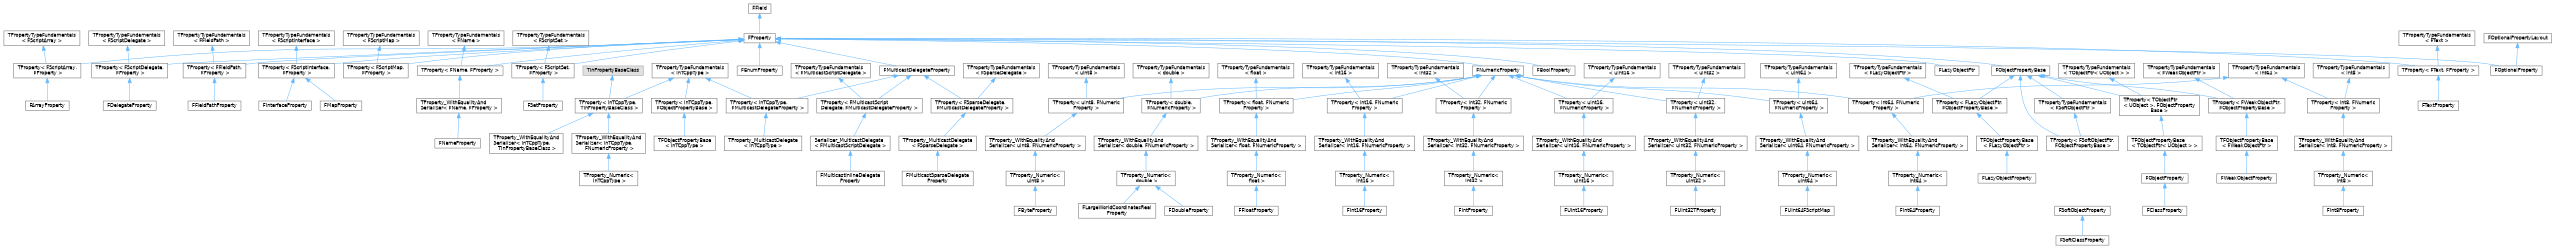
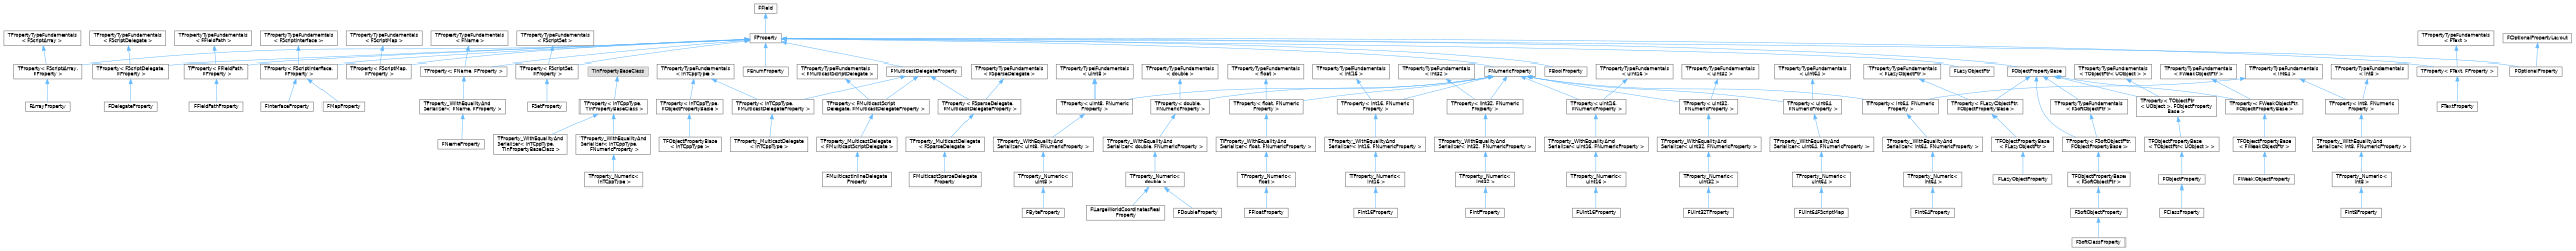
  digraph {
    rankdir=TB
    node [color=grey40 fillcolor=white fontname=Helvetica fontsize=10 shape=box style=filled]
    edge [color=steelblue1 dir=back fontname=Helvetica fontsize=10 labelfontname=Helvetica labelfontsize=10 style=solid]
    n1 [height=0.2 label=FField width=0.4]
    n2 [height=0.2 label=FProperty width=0.4]
    n3 [height=0.2 label="TProperty\< FScriptArray,\l FProperty \>" width=0.4]
    n4 [height=0.2 label="TProperty\< FScriptDelegate,\l FProperty \>" width=0.4]
    n5 [height=0.2 label="TProperty\< FFieldPath,\l FProperty \>" width=0.4]
    n6 [height=0.2 label="TProperty\< FScriptInterface,\l FProperty \>" width=0.4]
    n7 [height=0.2 label="TProperty\< FScriptMap,\l FProperty \>" width=0.4]
    n8 [height=0.2 label="TProperty\< FName, FProperty \>" width=0.4]
    n9 [height=0.2 label="TProperty\< FScriptSet,\l FProperty \>" width=0.4]
    n10 [height=0.2 label="TProperty\< FText, FProperty \>" width=0.4]
    n11 [height=0.2 label=FBoolProperty width=0.4]
    n12 [height=0.2 label=FEnumProperty width=0.4]
    n13 [height=0.2 label=FMulticastDelegateProperty width=0.4]
    n14 [height=0.2 label=FNumericProperty width=0.4]
    n15 [height=0.2 label=FObjectPropertyBase width=0.4]
    n16 [height=0.2 label=FOptionalProperty width=0.4]
    n17 [height=0.2 label=FLazyObjectPtr width=0.4]
    n18 [height=0.2 label=FArrayProperty width=0.4]
    n19 [height=0.2 label=FDelegateProperty width=0.4]
    n20 [height=0.2 label=FFieldPathProperty width=0.4]
    n21 [height=0.2 label=FInterfaceProperty width=0.4]
    n22 [height=0.2 label=FMapProperty width=0.4]
    n23 [height=0.2 label="TProperty_WithEqualityAnd\lSerializer\< FName, FProperty \>" width=0.4]
    n24 [height=0.2 label=FSetProperty width=0.4]
    n25 [height=0.2 label=FTextProperty width=0.4]
    n26 [height=0.2 label="TProperty\< InTCppType,\l FMulticastDelegateProperty \>" width=0.4]
    n27 [height=0.2 label="TProperty\< FMulticastScript\lDelegate, FMulticastDelegateProperty \>" width=0.4]
    n28 [height=0.2 label="TProperty\< FSparseDelegate,\l FMulticastDelegateProperty \>" width=0.4]
    n29 [height=0.2 label="TProperty\< uint8, FNumeric\lProperty \>" width=0.4]
    n30 [height=0.2 label="TProperty\< double,\l FNumericProperty \>" width=0.4]
    n31 [height=0.2 label="TProperty\< float, FNumeric\lProperty \>" width=0.4]
    n32 [height=0.2 label="TProperty\< int16, FNumeric\lProperty \>" width=0.4]
    n33 [height=0.2 label="TProperty\< int64, FNumeric\lProperty \>" width=0.4]
    n34 [height=0.2 label="TProperty\< int32, FNumeric\lProperty \>" width=0.4]
    n35 [height=0.2 label="TProperty\< uint16,\l FNumericProperty \>" width=0.4]
    n36 [height=0.2 label="TProperty\< uint32,\l FNumericProperty \>" width=0.4]
    n37 [height=0.2 label="TProperty\< uint64,\l FNumericProperty \>" width=0.4]
    n38 [height=0.2 label="TProperty\< FLazyObjectPtr,\l FObjectPropertyBase \>" width=0.4]
    n39 [height=0.2 label="TProperty\< TObjectPtr\l\< UObject \>, FObjectProperty\lBase \>" width=0.4]
    n40 [height=0.2 label="TProperty\< FSoftObjectPtr,\l FObjectPropertyBase \>" width=0.4]
    n41 [height=0.2 label="TProperty\< FWeakObjectPtr,\l FObjectPropertyBase \>" width=0.4]
    n42 [height=0.2 label="TPropertyTypeFundamentals\l\< FSoftObjectPtr \>" width=0.4]
    n43 [height=0.2 label=FNameProperty width=0.4]
    n44 [height=0.2 label="TProperty_MulticastDelegate\l\< InTCppType \>" width=0.4]
-   n45 [height=0.2 label="Serializer_MulticastDelegate\l\< FMulticastScriptDelegate \>" width=0.4]
+   n45 [height=0.2 label="TProperty_MulticastDelegate\l\< FMulticastScriptDelegate \>" width=0.4]
    n46 [height=0.2 label="TProperty_MulticastDelegate\l\< FSparseDelegate \>" width=0.4]
    n47 [height=0.2 label="FMulticastInlineDelegate\lProperty" width=0.4]
    n48 [height=0.2 label="FMulticastSparseDelegate\lProperty" width=0.4]
    n49 [height=0.2 label="TProperty_WithEqualityAnd\lSerializer\< uint8, FNumericProperty \>" width=0.4]
    n50 [height=0.2 label="TProperty_WithEqualityAnd\lSerializer\< double, FNumericProperty \>" width=0.4]
    n51 [height=0.2 label="TProperty_WithEqualityAnd\lSerializer\< float, FNumericProperty \>" width=0.4]
    n52 [height=0.2 label="TProperty_WithEqualityAnd\lSerializer\< int16, FNumericProperty \>" width=0.4]
    n53 [height=0.2 label="TProperty_WithEqualityAnd\lSerializer\< int64, FNumericProperty \>" width=0.4]
    n54 [height=0.2 label="TProperty\< int8, FNumeric\lProperty \>" width=0.4]
    n55 [height=0.2 label="TProperty_WithEqualityAnd\lSerializer\< int8, FNumericProperty \>" width=0.4]
    n56 [height=0.2 label="TProperty_WithEqualityAnd\lSerializer\< int32, FNumericProperty \>" width=0.4]
    n57 [height=0.2 label="TProperty_WithEqualityAnd\lSerializer\< uint16, FNumericProperty \>" width=0.4]
    n58 [height=0.2 label="TProperty_WithEqualityAnd\lSerializer\< uint32, FNumericProperty \>" width=0.4]
    n59 [height=0.2 label="TProperty_WithEqualityAnd\lSerializer\< uint64, FNumericProperty \>" width=0.4]
    n60 [height=0.2 label="TProperty_Numeric\<\l uint8 \>" width=0.4]
    n61 [height=0.2 label=FByteProperty width=0.4]
    n62 [height=0.2 label="TProperty_Numeric\<\l double \>" width=0.4]
    n63 [height=0.2 label=FDoubleProperty width=0.4]
    n64 [height=0.2 label="FLargeWorldCoordinatesReal\lProperty" width=0.4]
    n65 [height=0.2 label="TProperty_Numeric\<\l float \>" width=0.4]
    n66 [height=0.2 label=FFloatProperty width=0.4]
    n67 [height=0.2 label="TProperty_Numeric\<\l int16 \>" width=0.4]
    n68 [height=0.2 label=FInt16Property width=0.4]
    n69 [height=0.2 label="TProperty_Numeric\<\l int64 \>" width=0.4]
    n70 [height=0.2 label=FInt64Property width=0.4]
    n71 [height=0.2 label="TProperty_Numeric\<\l int8 \>" width=0.4]
    n72 [height=0.2 label=FInt8Property width=0.4]
    n73 [height=0.2 label="TProperty_Numeric\<\l int32 \>" width=0.4]
    n74 [height=0.2 label=FIntProperty width=0.4]
    n75 [height=0.2 label="TProperty_Numeric\<\l uint16 \>" width=0.4]
    n76 [height=0.2 label=FUInt16Property width=0.4]
    n77 [height=0.2 label="TProperty_Numeric\<\l uint32 \>" width=0.4]
    n78 [height=0.2 label=FUInt32TProperty width=0.4]
    n79 [height=0.2 label="TProperty_Numeric\<\l uint64 \>" width=0.4]
    n80 [height=0.2 label=FUInt64FScriptMap width=0.4]
    n81 [height=0.2 label="TProperty\< InTCppType,\l FObjectPropertyBase \>" width=0.4]
    n82 [height=0.2 label="TFObjectPropertyBase\l\< InTCppType \>" width=0.4]
    n83 [height=0.2 label="TFObjectPropertyBase\l\< FLazyObjectPtr \>" width=0.4]
    n84 [height=0.2 label="TFObjectPropertyBase\l\< TObjectPtr\< UObject \> \>" width=0.4]
+   n85 [height=0.2 label="TFObjectPropertyBase\l\< FSoftObjectPtr \>" width=0.4]
    n86 [height=0.2 label="TFObjectPropertyBase\l\< FWeakObjectPtr \>" width=0.4]
    n87 [height=0.2 label=FLazyObjectProperty width=0.4]
    n88 [height=0.2 label=FObjectProperty width=0.4]
    n89 [height=0.2 label=FClassProperty width=0.4]
    n90 [height=0.2 label=FSoftObjectProperty width=0.4]
    n91 [height=0.2 label=FSoftClassProperty width=0.4]
    n92 [height=0.2 label=FWeakObjectProperty width=0.4]
    n93 [height=0.2 label=FOptionalPropertyLayout width=0.4]
    n94 [color=grey60 fillcolor="#E0E0E0" height=0.2 label=TInPropertyBaseClass width=0.4]
    n95 [height=0.2 label="TProperty\< InTCppType,\l TInPropertyBaseClass \>" width=0.4]
    n96 [height=0.2 label="TProperty_WithEqualityAnd\lSerializer\< InTCppType,\l FNumericProperty \>" width=0.4]
    n97 [height=0.2 label="TProperty_WithEqualityAnd\lSerializer\< InTCppType,\l TInPropertyBaseClass \>" width=0.4]
    n98 [height=0.2 label="TProperty_Numeric\<\l InTCppType \>" width=0.4]
    n99 [height=0.2 label="TPropertyTypeFundamentals\l\< InTCppType \>" width=0.4]
    n100 [height=0.2 label="TPropertyTypeFundamentals\l\< double \>" width=0.4]
    n101 [height=0.2 label="TPropertyTypeFundamentals\l\< FFieldPath \>" width=0.4]
    n102 [height=0.2 label="TPropertyTypeFundamentals\l\< FLazyObjectPtr \>" width=0.4]
    n103 [height=0.2 label="TPropertyTypeFundamentals\l\< float \>" width=0.4]
    n104 [height=0.2 label="TPropertyTypeFundamentals\l\< FMulticastScriptDelegate \>" width=0.4]
    n105 [height=0.2 label="TPropertyTypeFundamentals\l\< FName \>" width=0.4]
    n106 [height=0.2 label="TPropertyTypeFundamentals\l\< FScriptArray \>" width=0.4]
    n107 [height=0.2 label="TPropertyTypeFundamentals\l\< FScriptDelegate \>" width=0.4]
    n108 [height=0.2 label="TPropertyTypeFundamentals\l\< FScriptInterface \>" width=0.4]
    n109 [height=0.2 label="TPropertyTypeFundamentals\l\< FScriptMap \>" width=0.4]
    n110 [height=0.2 label="TPropertyTypeFundamentals\l\< FScriptSet \>" width=0.4]
    n111 [height=0.2 label="TPropertyTypeFundamentals\l\< FSparseDelegate \>" width=0.4]
    n112 [height=0.2 label="TPropertyTypeFundamentals\l\< FText \>" width=0.4]
    n113 [height=0.2 label="TPropertyTypeFundamentals\l\< FWeakObjectPtr \>" width=0.4]
    n114 [height=0.2 label="TPropertyTypeFundamentals\l\< int16 \>" width=0.4]
    n115 [height=0.2 label="TPropertyTypeFundamentals\l\< int32 \>" width=0.4]
    n116 [height=0.2 label="TPropertyTypeFundamentals\l\< int64 \>" width=0.4]
    n117 [height=0.2 label="TPropertyTypeFundamentals\l\< int8 \>" width=0.4]
    n118 [height=0.2 label="TPropertyTypeFundamentals\l\< TObjectPtr\< UObject \> \>" width=0.4]
    n119 [height=0.2 label="TPropertyTypeFundamentals\l\< uint16 \>" width=0.4]
    n120 [height=0.2 label="TPropertyTypeFundamentals\l\< uint32 \>" width=0.4]
    n121 [height=0.2 label="TPropertyTypeFundamentals\l\< uint64 \>" width=0.4]
    n122 [height=0.2 label="TPropertyTypeFundamentals\l\< uint8 \>" width=0.4]
    n1 -> n2
    n2 -> n3
    n2 -> n4
    n2 -> n5
    n2 -> n6
    n2 -> n7
    n2 -> n8
    n2 -> n9
    n2 -> n10
    n2 -> n11
    n2 -> n12
    n2 -> n13
    n2 -> n14
    n2 -> n15
    n2 -> n16
    n2 -> n17
    n3 -> n18
    n4 -> n19
    n5 -> n20
    n6 -> n21
    n6 -> n22
    n8 -> n23
    n9 -> n24
    n10 -> n25
    n13 -> n26
    n13 -> n27
    n13 -> n28
    n14 -> n29
    n14 -> n30
    n14 -> n31
    n14 -> n32
    n14 -> n33
    n14 -> n34
    n14 -> n35
    n14 -> n36
    n14 -> n37
    n15 -> n38
    n15 -> n39
    n15 -> n40
    n15 -> n41
    n15 -> n42
    n23 -> n43
    n26 -> n44
    n27 -> n45
    n28 -> n46
    n29 -> n49
    n30 -> n50
    n31 -> n51
    n32 -> n52
    n33 -> n53
    n34 -> n56
    n35 -> n57
    n36 -> n58
    n37 -> n59
    n38 -> n83
    n39 -> n84
+   n40 -> n85
    n41 -> n86
    n42 -> n40
    n45 -> n47
    n46 -> n48
    n49 -> n60
    n50 -> n62
    n51 -> n65
    n52 -> n67
    n53 -> n69
    n54 -> n55
    n55 -> n71
    n56 -> n73
    n57 -> n75
    n58 -> n77
    n59 -> n79
    n60 -> n61
    n62 -> n63
    n62 -> n64
    n65 -> n66
    n67 -> n68
    n69 -> n70
    n71 -> n72
    n73 -> n74
    n75 -> n76
    n77 -> n78
    n79 -> n80
    n81 -> n82
    n83 -> n87
    n84 -> n88
+   n85 -> n90
    n86 -> n92
    n88 -> n89
    n90 -> n91
    n93 -> n16
    n94 -> n95
    n95 -> n96
    n95 -> n97
    n96 -> n98
    n99 -> n26
    n99 -> n81
-   n99 -> n95
    n100 -> n30
    n101 -> n5
    n102 -> n38
    n103 -> n31
    n104 -> n27
    n105 -> n8
    n106 -> n3
    n107 -> n4
    n108 -> n6
    n109 -> n7
    n110 -> n9
    n111 -> n28
    n112 -> n10
    n113 -> n41
    n114 -> n32
    n115 -> n34
    n116 -> n33
    n116 -> n54
    n117 -> n54
    n118 -> n39
    n119 -> n35
    n120 -> n36
    n121 -> n37
    n122 -> n29
  }
